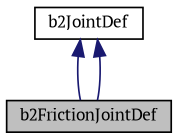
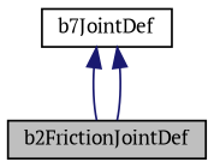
  digraph {
    fontname="PT Serif"
    node [color=black fontname="PT Serif" fontsize=10 shape=record style=filled]
    edge [color=midnightblue dir=back fontname="PT Serif" fontsize=10 labelfontname=Helvetica labelfontsize=10 style=solid]
    n1 [fillcolor=grey75 fontcolor=black height=0.2 label=b2FrictionJointDef width=0.4]
-   n2 [fillcolor=white height=0.2 label=b2JointDef width=0.4]
+   n2 [fillcolor=white height=0.2 label=b7JointDef width=0.4]
    n2 -> n1
    n2 -> n1
  }
